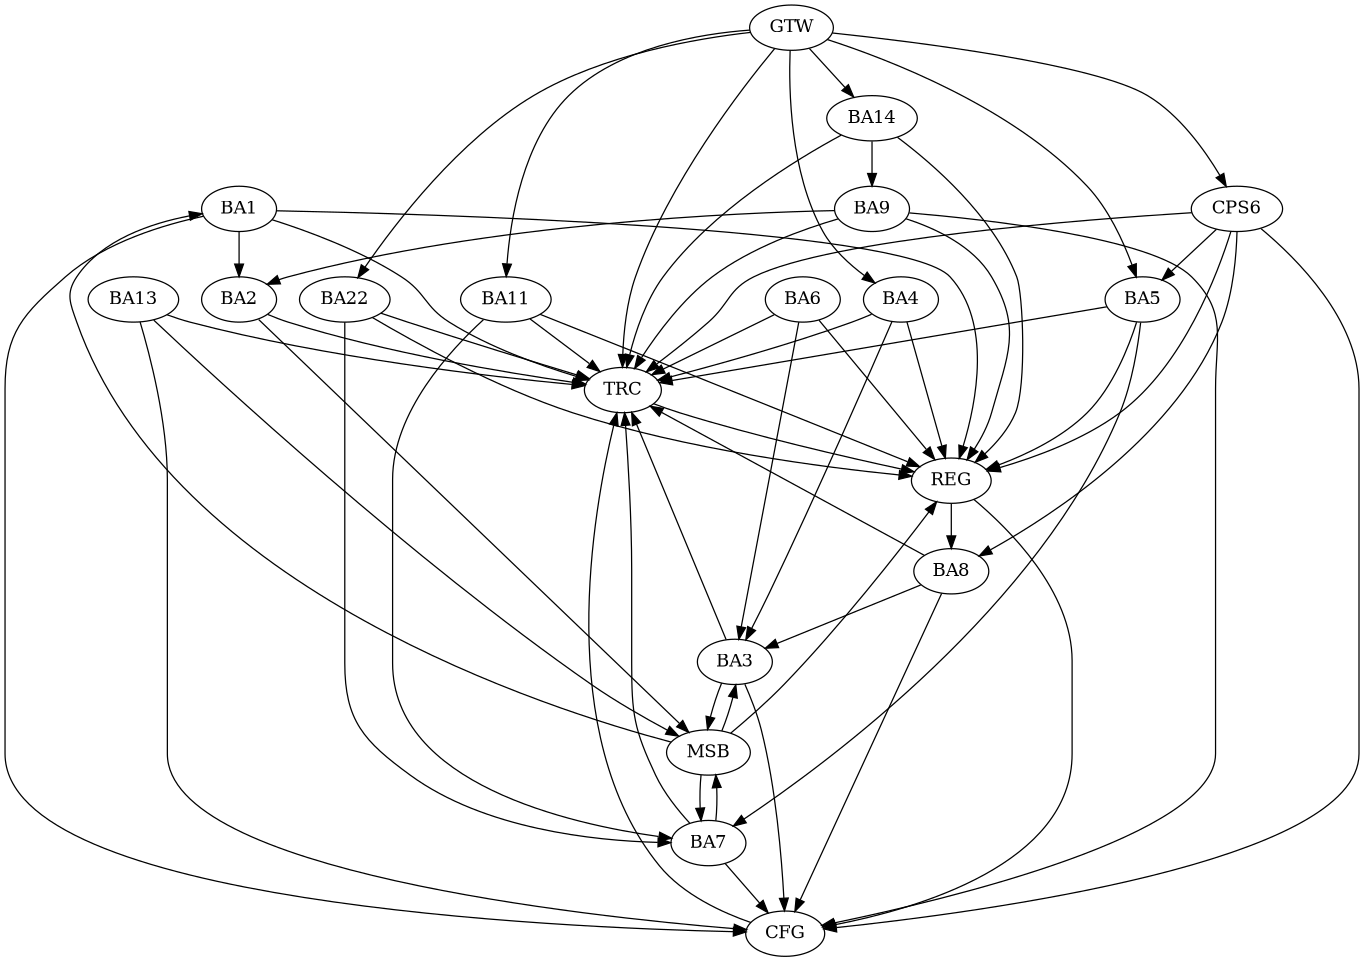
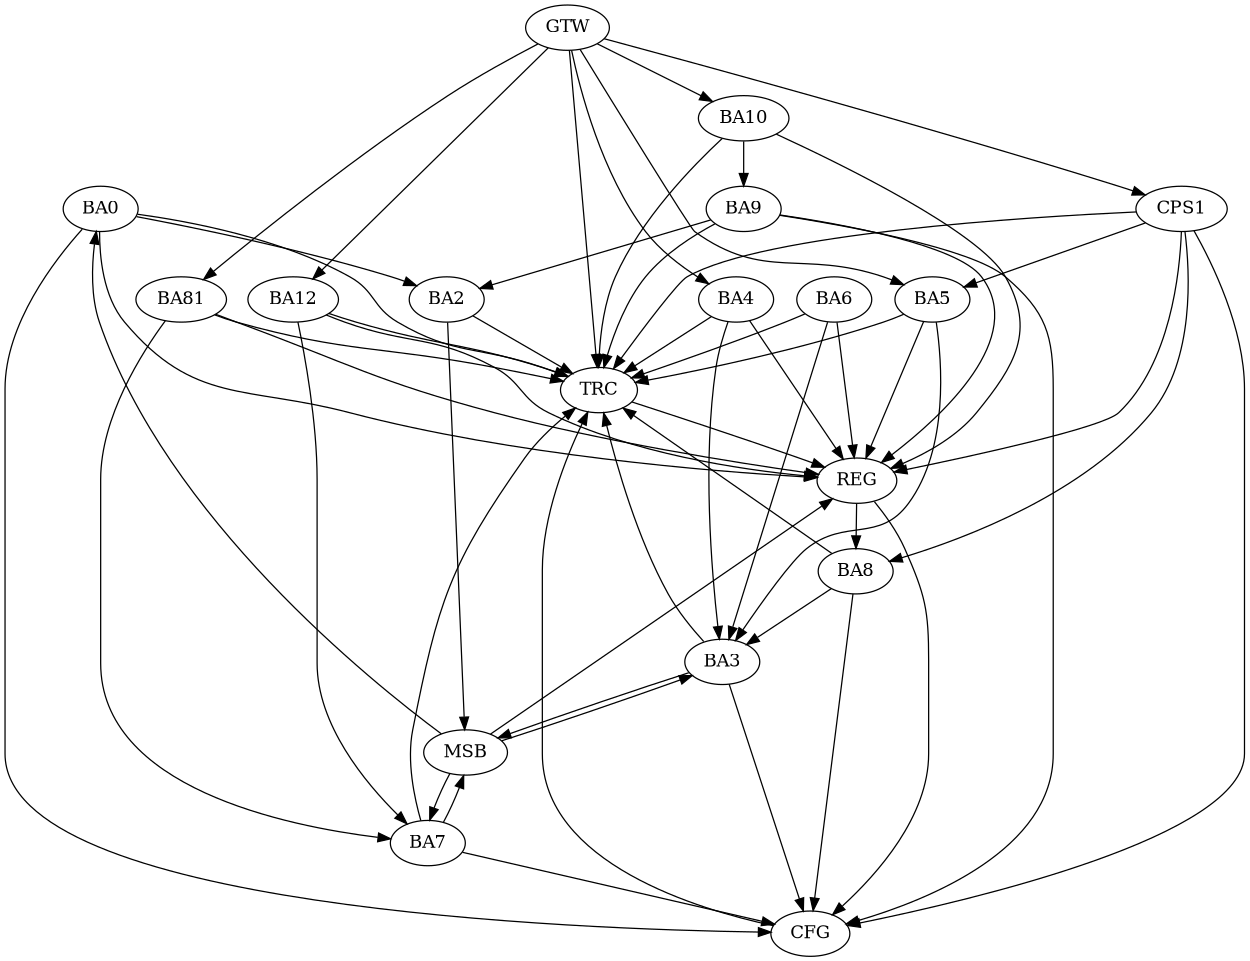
  strict digraph {
-   n1 [label=BA1]
+   n1 [label=BA0]
    n2 [label=BA2]
    n3 [label=REG]
    n4 [label=CFG]
    n5 [label=TRC]
    n6 [label=MSB]
    n7 [label=BA8]
    n8 [label=BA3]
    n9 [label=BA7]
    n10 [label=BA4]
    n11 [label=BA5]
    n12 [label=BA6]
    n13 [label=BA9]
-   n14 [label=BA11]
-   n15 [label=BA22]
-   n16 [label=BA13]
-   n17 [label=BA14]
-   n18 [label=CPS6]
+   n14 [label=BA81]
+   n15 [label=BA12]
+   n17 [label=BA10]
+   n18 [label=CPS1]
    n19 [label=GTW]
    n1 -> n2
    n1 -> n3
    n1 -> n4
    n1 -> n5
    n2 -> n5
    n2 -> n6
    n3 -> n4
    n3 -> n7
    n4 -> n5
    n5 -> n3
    n6 -> n1
    n6 -> n3
    n6 -> n8
    n6 -> n9
    n7 -> n4
    n7 -> n5
    n7 -> n8
    n8 -> n4
    n8 -> n5
    n8 -> n6
    n9 -> n4
    n9 -> n5
    n9 -> n6
    n10 -> n3
    n10 -> n5
    n10 -> n8
    n11 -> n3
    n11 -> n5
-   n11 -> n9
+   n11 -> n8
    n12 -> n3
    n12 -> n5
    n12 -> n8
    n13 -> n2
    n13 -> n3
    n13 -> n4
    n13 -> n5
    n14 -> n3
    n14 -> n5
    n14 -> n9
    n15 -> n3
    n15 -> n5
    n15 -> n9
-   n16 -> n4
-   n16 -> n5
-   n16 -> n6
    n17 -> n3
    n17 -> n5
    n17 -> n13
    n18 -> n3
    n18 -> n4
    n18 -> n5
    n18 -> n7
    n18 -> n11
    n19 -> n5
    n19 -> n10
    n19 -> n11
    n19 -> n14
    n19 -> n15
    n19 -> n17
    n19 -> n18
  }
